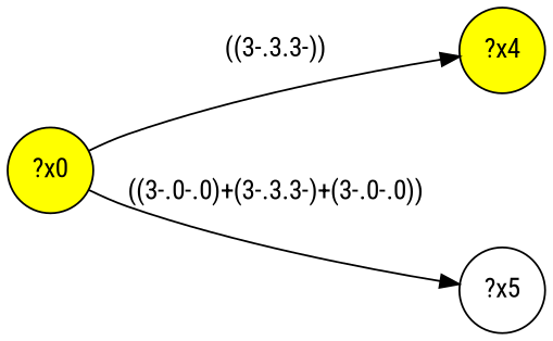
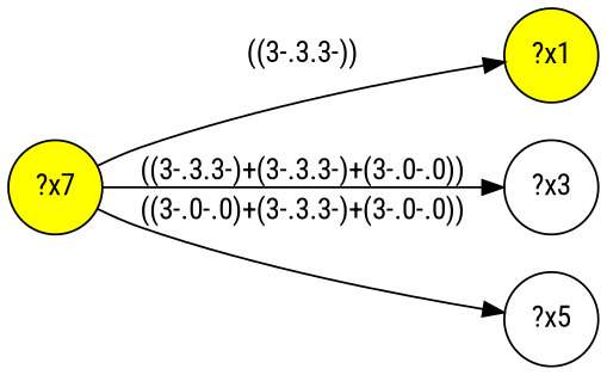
  digraph {
    fontname="Roboto Condensed"
    rankdir=LR
    node [fontname="Roboto Condensed" shape=circle]
    edge [fontname="Roboto Condensed"]
-   n1 [fillcolor=yellow label="?x4" style="filled,"]
-   n2 [fillcolor=yellow label="?x0" style="filled,"]
+   n1 [fillcolor=yellow label="?x1" style="filled,"]
+   n2 [fillcolor=yellow label="?x7" style="filled,"]
+   n3 [label="?x3"]
    n4 [label="?x5"]
    n2 -> n1 [label="((3-.3.3-))"]
+   n2 -> n3 [label="((3-.3.3-)+(3-.3.3-)+(3-.0-.0))"]
    n2 -> n4 [label="((3-.0-.0)+(3-.3.3-)+(3-.0-.0))"]
  }
